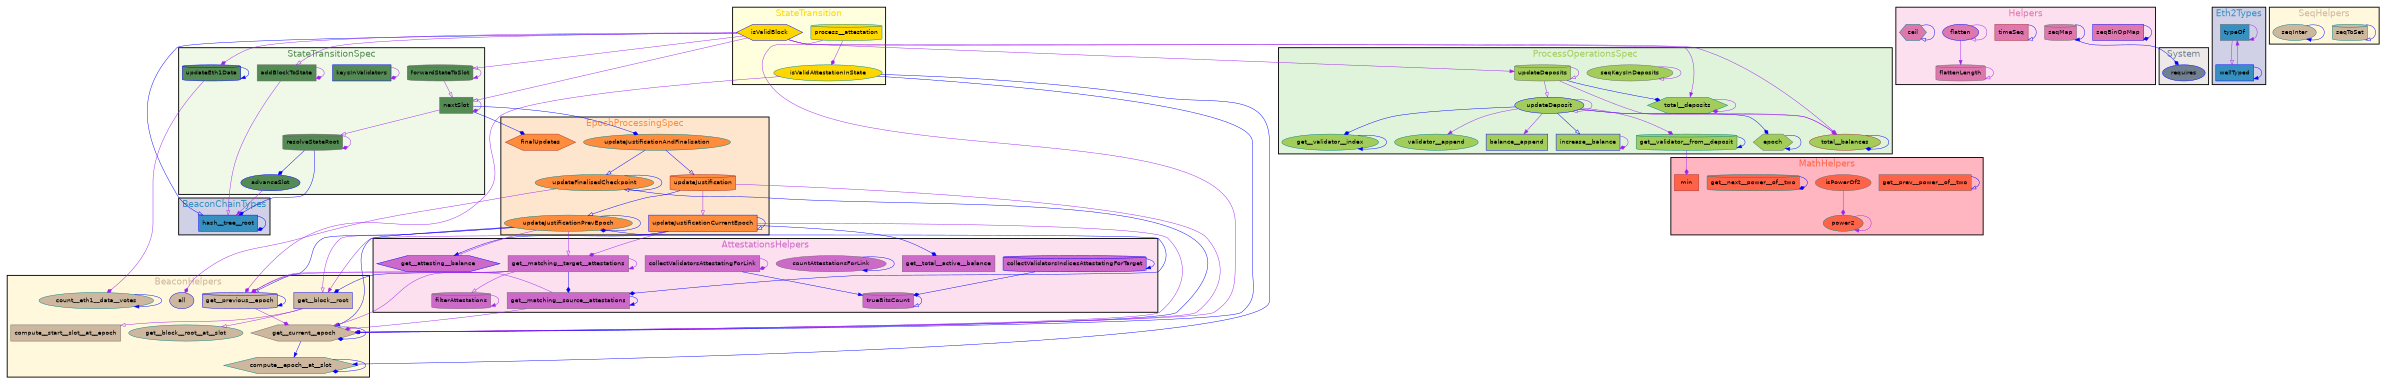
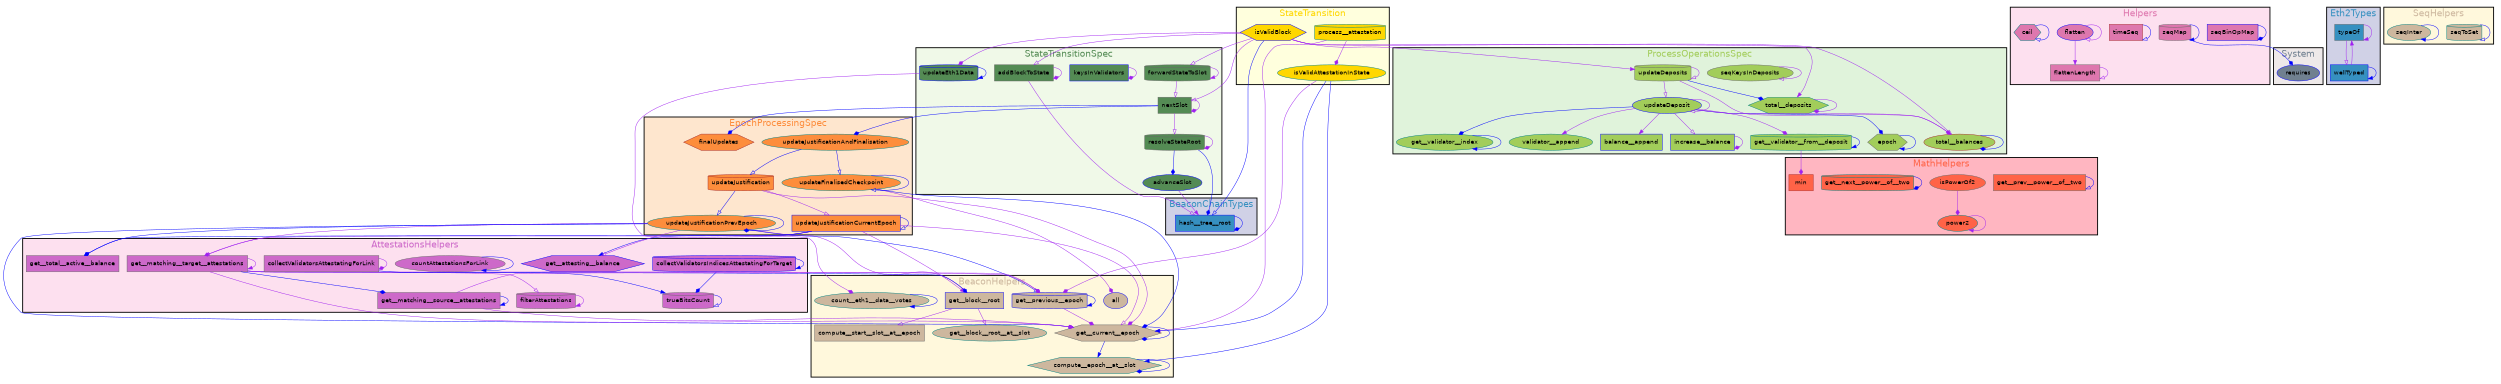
  digraph {
    fontname=helvetica
    node [color=gray40 fillcolor=darkolivegreen3 fontname=helvetica shape=box style=filled]
    edge [arrowhead=diamond color=purple]
    hash__tree__root [color=blue fillcolor="#3690c0"]
    all [color=blue fillcolor=bisque3 shape=ellipse]
    count__eth1__data__votes [color=teal fillcolor=bisque3 shape=ellipse]
    compute__start__slot__at__epoch [fillcolor=bisque3]
    compute__epoch__at__slot [color=teal fillcolor=bisque3 shape=hexagon]
    get__block__root__at__slot [color=teal fillcolor=bisque3 shape=ellipse]
    get__block__root [color=blue fillcolor=bisque3]
    get__previous__epoch [color=blue fillcolor=bisque3 shape=cylinder]
    get__current__epoch [fillcolor=bisque3 shape=hexagon]
    updateFinalisedCheckpoint [color=teal fillcolor="#fd8d3c" shape=ellipse]
    updateJustification [color=brown fillcolor="#fd8d3c" shape=cylinder]
    finalUpdates [color=brown fillcolor="#fd8d3c" shape=hexagon]
    updateJustificationCurrentEpoch [color=blue fillcolor="#fd8d3c"]
    updateJustificationPrevEpoch [color=teal fillcolor="#fd8d3c" shape=ellipse]
    updateJustificationAndFinalisation [color=teal fillcolor="#fd8d3c" shape=ellipse]
    seqBinOpMap [color=blue fillcolor="#de77ae"]
    seqMap [fillcolor="#de77ae" shape=cylinder]
    timeSeq [color=brown fillcolor="#de77ae"]
    flatten [color=blue fillcolor="#de77ae" shape=ellipse]
    ceil [color=teal fillcolor="#de77ae" shape=hexagon]
-   flattenLength [fillcolor="#de77ae" shape=cylinder]
+   flattenLength [fillcolor="#de77ae"]
    get__prev__power__of__two [fillcolor=tomato]
    isPowerOf2 [fillcolor=tomato shape=ellipse]
    power2 [color=teal fillcolor=tomato shape=ellipse]
    get__next__power__of__two [color=teal fillcolor=tomato shape=cylinder]
    min [color=brown fillcolor=tomato]
    process__attestation [color=teal fillcolor=gold shape=cylinder]
    isValidBlock [color=blue fillcolor=gold shape=hexagon]
    isValidAttestationInState [color=teal fillcolor=gold shape=ellipse]
    seqKeysInDeposits [shape=ellipse]
    n31 [label=epoch shape=hexagon]
    increase__balance [color=blue]
    total__deposits [color=teal shape=hexagon]
    get__validator__from__deposit [color=teal shape=cylinder]
    updateDeposit [color=blue shape=ellipse]
    total__balances [color=brown shape=ellipse]
    get__validator__index [color=teal shape=ellipse]
    validator__append [color=teal shape=ellipse]
    balance__append [color=blue]
    updateDeposits [shape=cylinder]
    filterAttestations [fillcolor=orchid3 shape=cylinder]
    collectValidatorsIndicesAttestatingForTarget [color=blue fillcolor=orchid3 shape=cylinder]
    get__attesting__balance [color=blue fillcolor=orchid3 shape=hexagon]
    countAttestationsForLink [fillcolor=orchid3 shape=ellipse]
    trueBitsCount [fillcolor=orchid3 shape=cylinder]
    get__matching__target__attestations [fillcolor=orchid3]
    collectValidatorsAttestatingForLink [fillcolor=orchid3]
    get__matching__source__attestations [fillcolor=orchid3]
    get__total__active__balance [fillcolor=orchid3]
    requires [color=blue fillcolor=slategrey shape=ellipse]
    nextSlot [fillcolor=palegreen4]
    resolveStateRoot [fillcolor=palegreen4 shape=cylinder]
    forwardStateToSlot [fillcolor=palegreen4 shape=cylinder]
    keysInValidators [color=blue fillcolor=palegreen4]
    addBlockToState [fillcolor=palegreen4]
    updateEth1Data [color=blue fillcolor=palegreen4 shape=cylinder]
    advanceSlot [color=blue fillcolor=palegreen4 shape=ellipse]
    typeOf [fillcolor="#3690c0"]
    wellTyped [color=blue fillcolor="#3690c0"]
    seqToSet [color=teal fillcolor=bisque3 shape=cylinder]
    seqInter [color=teal fillcolor=bisque3 shape=ellipse]
    subgraph cluster_1 {
      fillcolor="#d0d1e6"
      fontcolor="#3690c0"
      fontsize=20.0
      label=BeaconChainTypes
      penwidth=2
      style=filled
      hash__tree__root
    }
    subgraph cluster_2 {
      fillcolor=cornsilk
      fontcolor=bisque3
      fontsize=20.0
      label=BeaconHelpers
      penwidth=2
      style=filled
      all
      count__eth1__data__votes
      compute__start__slot__at__epoch
      compute__epoch__at__slot
      get__block__root__at__slot
      get__block__root
      get__previous__epoch
      get__current__epoch
    }
    subgraph cluster_3 {
      fillcolor="#fee6ce"
      fontcolor="#fd8d3c"
      fontsize=20.0
      label=EpochProcessingSpec
      penwidth=2
      style=filled
      updateFinalisedCheckpoint
      updateJustification
      finalUpdates
      updateJustificationCurrentEpoch
      updateJustificationPrevEpoch
      updateJustificationAndFinalisation
    }
    subgraph cluster_4 {
      fillcolor="#fde0ef"
      fontcolor="#de77ae"
      fontsize=20.0
      label=Helpers
      penwidth=2
      style=filled
      seqBinOpMap
      seqMap
      timeSeq
      flatten
      ceil
      flattenLength
    }
    subgraph cluster_5 {
      fillcolor=lightpink
      fontcolor=tomato
      fontsize=20.0
      label=MathHelpers
      penwidth=2
      style=filled
      get__prev__power__of__two
      isPowerOf2
      power2
      get__next__power__of__two
      min
    }
    subgraph cluster_6 {
      fillcolor="#ffffdd"
      fontcolor=gold
      fontsize=20.0
      label=StateTransition
      penwidth=2
      style=filled
      process__attestation
      isValidBlock
      isValidAttestationInState
    }
    subgraph cluster_7 {
      fillcolor="#e0f3db"
      fontcolor=darkolivegreen3
      fontsize=20.0
      label=ProcessOperationsSpec
      penwidth=2
      style=filled
      seqKeysInDeposits
      n31
      increase__balance
      total__deposits
      get__validator__from__deposit
      updateDeposit
      total__balances
      get__validator__index
      validator__append
      balance__append
      updateDeposits
    }
    subgraph cluster_8 {
      fillcolor="#fde0ef"
      fontcolor=orchid3
      fontsize=20.0
      label=AttestationsHelpers
      penwidth=2
      style=filled
      filterAttestations
      collectValidatorsIndicesAttestatingForTarget
      get__attesting__balance
      countAttestationsForLink
      trueBitsCount
      get__matching__target__attestations
      collectValidatorsAttestatingForLink
      get__matching__source__attestations
      get__total__active__balance
    }
    subgraph cluster_9 {
      fillcolor=snow2
      fontcolor=slategrey
      fontsize=20.0
      label=System
      penwidth=2
      style=filled
      requires
    }
    subgraph cluster_10 {
      fillcolor="#f0f9e8"
      fontcolor=palegreen4
      fontsize=20.0
      label=StateTransitionSpec
      penwidth=2
      style=filled
      nextSlot
      resolveStateRoot
      forwardStateToSlot
      keysInValidators
      addBlockToState
      updateEth1Data
      advanceSlot
    }
    subgraph cluster_11 {
      fillcolor="#d0d1e6"
      fontcolor="#3690c0"
      fontsize=20.0
      label=Eth2Types
      penwidth=2
      style=filled
      typeOf
      wellTyped
    }
    subgraph cluster_12 {
      fillcolor=cornsilk
      fontcolor=bisque3
      fontsize=20.0
      label=SeqHelpers
      penwidth=2
      style=filled
      seqToSet
      seqInter
    }
    hash__tree__root -> hash__tree__root [color=blue]
    count__eth1__data__votes -> count__eth1__data__votes [arrowhead=normal color=blue]
    compute__epoch__at__slot -> compute__epoch__at__slot [color=blue]
    get__block__root -> compute__start__slot__at__epoch [arrowhead=onormal]
    get__block__root -> get__block__root__at__slot [arrowhead=onormal]
    get__previous__epoch -> get__previous__epoch [arrowhead=normal color=blue]
    get__previous__epoch -> get__current__epoch
    get__current__epoch -> compute__epoch__at__slot [arrowhead=normal color=blue]
    get__current__epoch -> get__current__epoch [color=blue]
    updateFinalisedCheckpoint -> all
    updateFinalisedCheckpoint -> get__current__epoch [color=blue]
    updateFinalisedCheckpoint -> updateFinalisedCheckpoint [arrowhead=onormal color=blue]
    updateJustification -> get__current__epoch
    updateJustification -> updateJustificationCurrentEpoch [arrowhead=onormal]
    updateJustification -> updateJustificationPrevEpoch [arrowhead=onormal color=blue]
    updateJustificationCurrentEpoch -> get__block__root [arrowhead=normal]
    updateJustificationCurrentEpoch -> get__current__epoch [arrowhead=onormal]
    updateJustificationCurrentEpoch -> updateJustificationCurrentEpoch [arrowhead=onormal color=blue]
    updateJustificationCurrentEpoch -> get__attesting__balance [arrowhead=normal color=blue]
    updateJustificationCurrentEpoch -> get__matching__target__attestations
    updateJustificationCurrentEpoch -> get__total__active__balance [color=blue]
    updateJustificationPrevEpoch -> get__block__root [arrowhead=onormal]
    updateJustificationPrevEpoch -> get__previous__epoch [arrowhead=onormal color=blue]
    updateJustificationPrevEpoch -> get__current__epoch [arrowhead=normal color=blue]
    updateJustificationPrevEpoch -> updateJustificationPrevEpoch [color=blue]
    updateJustificationPrevEpoch -> get__attesting__balance [arrowhead=onormal]
    updateJustificationPrevEpoch -> get__matching__target__attestations [arrowhead=onormal]
-   updateJustificationPrevEpoch -> get__matching__source__attestations [color=blue]
+   updateJustificationPrevEpoch -> get__total__active__balance [color=blue]
    updateJustificationAndFinalisation -> updateFinalisedCheckpoint [arrowhead=onormal color=blue]
    updateJustificationAndFinalisation -> updateJustification [arrowhead=onormal color=blue]
    seqBinOpMap -> seqBinOpMap [color=blue]
    seqMap -> seqMap [arrowhead=normal color=blue]
    seqMap -> requires [color=blue]
    timeSeq -> timeSeq [arrowhead=onormal color=blue]
    flatten -> flatten [arrowhead=onormal]
    flatten -> flattenLength [arrowhead=normal]
    ceil -> ceil [arrowhead=onormal color=blue]
    flattenLength -> flattenLength [arrowhead=onormal]
    get__prev__power__of__two -> get__prev__power__of__two [arrowhead=onormal color=blue]
    isPowerOf2 -> power2
    power2 -> power2 [arrowhead=normal]
    get__next__power__of__two -> get__next__power__of__two [color=blue]
    process__attestation -> get__current__epoch [arrowhead=normal]
    process__attestation -> isValidAttestationInState
    isValidBlock -> hash__tree__root [arrowhead=onormal color=blue]
    isValidBlock -> total__deposits [arrowhead=normal]
    isValidBlock -> total__balances [arrowhead=onormal]
    isValidBlock -> updateDeposits [arrowhead=normal]
    isValidBlock -> nextSlot [arrowhead=onormal]
    isValidBlock -> forwardStateToSlot [arrowhead=onormal]
    isValidBlock -> addBlockToState [arrowhead=onormal]
    isValidBlock -> updateEth1Data
    isValidAttestationInState -> compute__epoch__at__slot [arrowhead=normal color=blue]
    isValidAttestationInState -> get__previous__epoch
    isValidAttestationInState -> get__current__epoch [arrowhead=normal color=blue]
    seqKeysInDeposits -> seqKeysInDeposits [arrowhead=onormal]
    n31 -> n31 [arrowhead=normal color=blue]
    increase__balance -> increase__balance
    total__deposits -> total__deposits
    get__validator__from__deposit -> min
    get__validator__from__deposit -> get__validator__from__deposit [arrowhead=normal color=blue]
    updateDeposit -> n31 [color=blue]
-   updateDeposit -> increase__balance [arrowhead=onormal color=blue]
+   updateDeposit -> increase__balance [arrowhead=onormal]
    updateDeposit -> get__validator__from__deposit
    updateDeposit -> updateDeposit [arrowhead=onormal]
    updateDeposit -> total__balances
    updateDeposit -> get__validator__index [color=blue]
    updateDeposit -> validator__append [arrowhead=normal]
    updateDeposit -> balance__append [arrowhead=normal]
    total__balances -> total__balances [color=blue]
    get__validator__index -> get__validator__index [arrowhead=normal color=blue]
    updateDeposits -> total__deposits [color=blue]
    updateDeposits -> updateDeposit [arrowhead=onormal]
    updateDeposits -> total__balances [arrowhead=onormal]
    updateDeposits -> updateDeposits [arrowhead=onormal]
    filterAttestations -> filterAttestations [arrowhead=normal]
    collectValidatorsIndicesAttestatingForTarget -> collectValidatorsIndicesAttestatingForTarget [arrowhead=normal color=blue]
    collectValidatorsIndicesAttestatingForTarget -> trueBitsCount [color=blue]
    countAttestationsForLink -> countAttestationsForLink [arrowhead=normal color=blue]
    trueBitsCount -> trueBitsCount [arrowhead=onormal color=blue]
    get__matching__target__attestations -> get__block__root [color=blue]
    get__matching__target__attestations -> get__previous__epoch
    get__matching__target__attestations -> get__current__epoch [arrowhead=normal]
    get__matching__target__attestations -> filterAttestations [arrowhead=onormal]
    get__matching__target__attestations -> get__matching__target__attestations [arrowhead=normal]
    get__matching__target__attestations -> get__matching__source__attestations [color=blue]
    collectValidatorsAttestatingForLink -> trueBitsCount [arrowhead=normal color=blue]
    collectValidatorsAttestatingForLink -> collectValidatorsAttestatingForLink
    get__matching__source__attestations -> get__previous__epoch
    get__matching__source__attestations -> get__current__epoch
    get__matching__source__attestations -> get__matching__source__attestations [arrowhead=normal color=blue]
    nextSlot -> finalUpdates [color=blue]
    nextSlot -> updateJustificationAndFinalisation [color=blue]
    nextSlot -> nextSlot
    nextSlot -> resolveStateRoot [arrowhead=onormal]
    resolveStateRoot -> hash__tree__root [color=blue]
    resolveStateRoot -> resolveStateRoot
    resolveStateRoot -> advanceSlot [color=blue]
    forwardStateToSlot -> nextSlot [arrowhead=onormal]
    forwardStateToSlot -> forwardStateToSlot [arrowhead=normal]
    keysInValidators -> keysInValidators
    addBlockToState -> hash__tree__root [arrowhead=onormal]
    addBlockToState -> addBlockToState
    updateEth1Data -> count__eth1__data__votes
    updateEth1Data -> updateEth1Data [arrowhead=normal color=blue]
    advanceSlot -> hash__tree__root [arrowhead=normal]
    typeOf -> typeOf [arrowhead=normal]
    typeOf -> wellTyped [arrowhead=onormal]
    wellTyped -> typeOf [arrowhead=normal]
    wellTyped -> wellTyped [arrowhead=normal color=blue]
    seqToSet -> seqToSet [arrowhead=onormal color=blue]
    seqInter -> seqInter [arrowhead=normal color=blue]
  }
